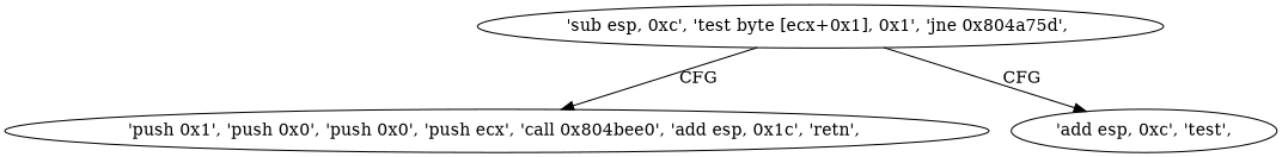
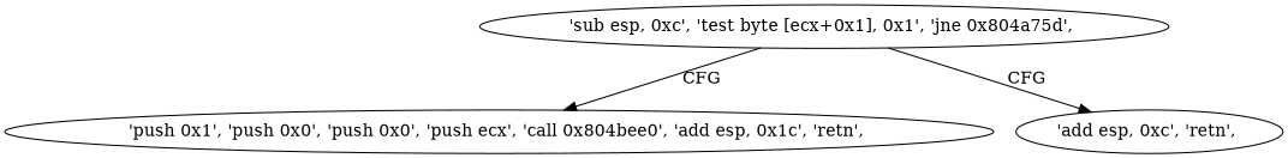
  digraph {
    n1 [label="'sub esp, 0xc', 'test byte [ecx+0x1], 0x1', 'jne 0x804a75d', "]
    n2 [label="'push 0x1', 'push 0x0', 'push 0x0', 'push ecx', 'call 0x804bee0', 'add esp, 0x1c', 'retn', "]
-   n3 [label="'add esp, 0xc', 'test',"]
+   n3 [label="'add esp, 0xc', 'retn', "]
    n1 -> n2 [label=CFG]
    n1 -> n3 [label=CFG]
  }
